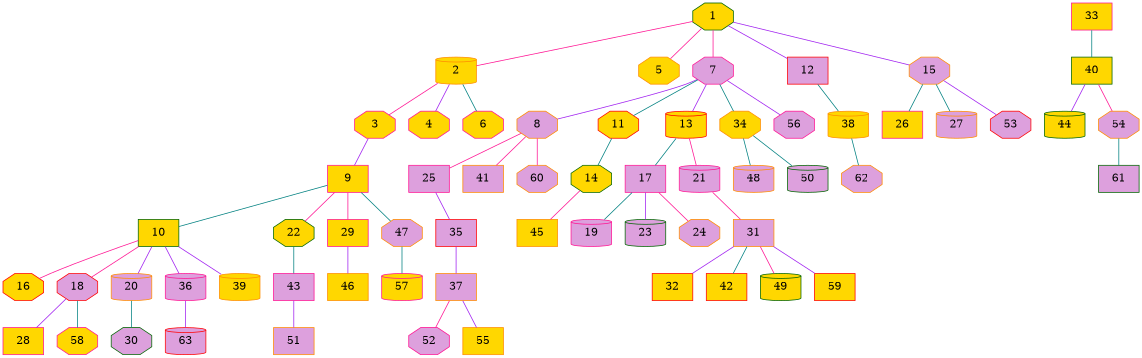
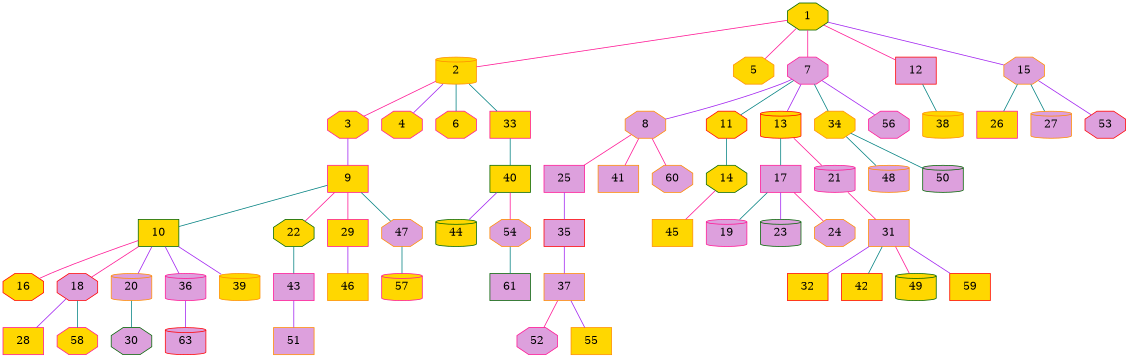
  graph {
    node [color=darkorange fillcolor=plum shape=octagon style=filled]
    edge [color=purple]
    1 [color=darkgreen fillcolor=gold]
    2 [fillcolor=gold shape=cylinder]
    5 [fillcolor=gold]
    7 [color=deeppink]
    12 [color=red shape=box]
    15
    3 [color=deeppink fillcolor=gold]
    4 [color=deeppink fillcolor=gold]
    6 [color=deeppink fillcolor=gold]
    33 [color=deeppink fillcolor=gold shape=box]
    8
    11 [color=red fillcolor=gold]
    13 [color=red fillcolor=gold shape=cylinder]
    34 [fillcolor=gold]
    56 [color=deeppink]
    38 [fillcolor=gold shape=cylinder]
    26 [color=deeppink fillcolor=gold shape=box]
    27 [shape=cylinder]
    53 [color=red]
    9 [color=deeppink fillcolor=gold shape=box]
    40 [color=darkgreen fillcolor=gold shape=box]
    10 [color=darkgreen fillcolor=gold shape=box]
    22 [color=darkgreen fillcolor=gold]
    29 [color=deeppink fillcolor=gold shape=box]
    47
    25 [color=deeppink shape=box]
    41 [shape=box]
    60
    14 [color=darkgreen fillcolor=gold]
    17 [color=deeppink shape=box]
    21 [color=deeppink shape=cylinder]
    48 [shape=cylinder]
    50 [color=darkgreen shape=cylinder]
    35 [color=red shape=box]
    16 [color=red fillcolor=gold]
    18 [color=red]
    20 [shape=cylinder]
    36 [color=deeppink shape=cylinder]
    39 [fillcolor=gold shape=cylinder]
    43 [color=deeppink shape=box]
    46 [fillcolor=gold shape=box]
    57 [color=deeppink fillcolor=gold shape=cylinder]
    28 [color=deeppink fillcolor=gold shape=box]
    58 [color=deeppink fillcolor=gold]
    30 [color=darkgreen]
    63 [color=red shape=cylinder]
    45 [fillcolor=gold shape=box]
-   62
    19 [color=deeppink shape=cylinder]
    23 [color=darkgreen shape=cylinder]
    24
    31 [shape=box]
    32 [color=red fillcolor=gold shape=box]
    42 [color=red fillcolor=gold shape=box]
    49 [color=darkgreen fillcolor=gold shape=cylinder]
    59 [color=red fillcolor=gold shape=box]
    51 [shape=box]
    37 [shape=box]
    44 [color=darkgreen fillcolor=gold shape=cylinder]
    54
    52 [color=deeppink]
    55 [fillcolor=gold shape=box]
    61 [color=darkgreen shape=box]
    1 -- 2 [color=deeppink]
    1 -- 5 [color=deeppink]
    1 -- 7 [color=deeppink]
-   1 -- 12
+   1 -- 12 [color=deeppink]
    1 -- 15
    2 -- 3 [color=deeppink]
    2 -- 4
    2 -- 6 [color=teal]
+   2 -- 33 [color=teal]
    7 -- 8
    7 -- 11 [color=teal]
    7 -- 13
    7 -- 34 [color=teal]
    7 -- 56
    12 -- 38 [color=teal]
    15 -- 26 [color=teal]
    15 -- 27 [color=teal]
    15 -- 53
    3 -- 9
    33 -- 40 [color=teal]
    8 -- 25 [color=deeppink]
    8 -- 41 [color=deeppink]
    8 -- 60 [color=deeppink]
    11 -- 14 [color=teal]
    13 -- 17 [color=teal]
    13 -- 21 [color=deeppink]
    34 -- 48 [color=teal]
    34 -- 50 [color=teal]
-   38 -- 62 [color=teal]
    9 -- 10 [color=teal]
    9 -- 22 [color=deeppink]
    9 -- 29 [color=deeppink]
    9 -- 47 [color=teal]
    40 -- 44
    40 -- 54 [color=deeppink]
    10 -- 16 [color=deeppink]
    10 -- 18 [color=deeppink]
    10 -- 20
    10 -- 36
    10 -- 39
    22 -- 43 [color=teal]
    29 -- 46
    47 -- 57 [color=teal]
    25 -- 35
    14 -- 45 [color=deeppink]
    17 -- 19 [color=teal]
    17 -- 23
    17 -- 24 [color=deeppink]
    21 -- 31 [color=deeppink]
    35 -- 37
    18 -- 28
    18 -- 58 [color=teal]
    20 -- 30 [color=teal]
    36 -- 63
    43 -- 51
    31 -- 32
    31 -- 42 [color=teal]
    31 -- 49 [color=deeppink]
    31 -- 59
    37 -- 52 [color=deeppink]
    37 -- 55
    54 -- 61 [color=teal]
  }
